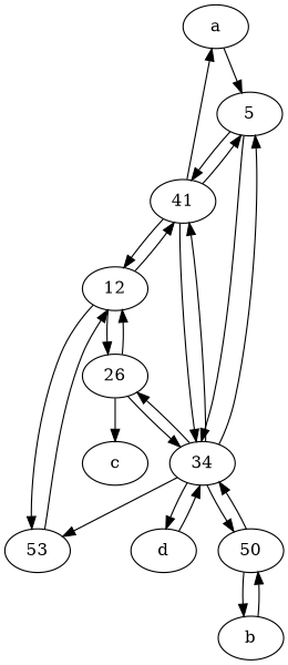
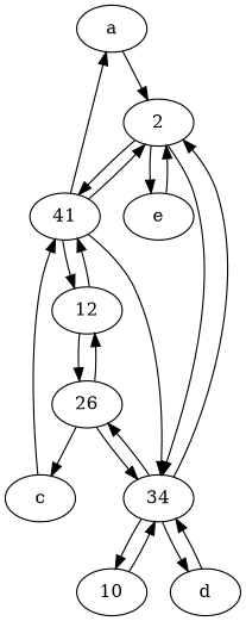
  digraph {
    a
-   2 [label=5]
+   2
    41
    34
    n5 [label=12]
    26
    c
-   53
-   10 [label=50]
+   10
    d
-   b
+   e
    a -> 2
    2 -> 41
    2 -> 34
+   2 -> e
    41 -> a
    41 -> 2
    41 -> 34
    41 -> n5
    34 -> 2
-   34 -> 41
+   c -> 41
    34 -> 26
-   34 -> 53
    34 -> 10
    34 -> d
    n5 -> 41
    n5 -> 26
-   n5 -> 53
    26 -> 34
    26 -> n5
    26 -> c
-   53 -> n5
    10 -> 34
-   10 -> b
    d -> 34
-   b -> 10
+   e -> 2
  }
